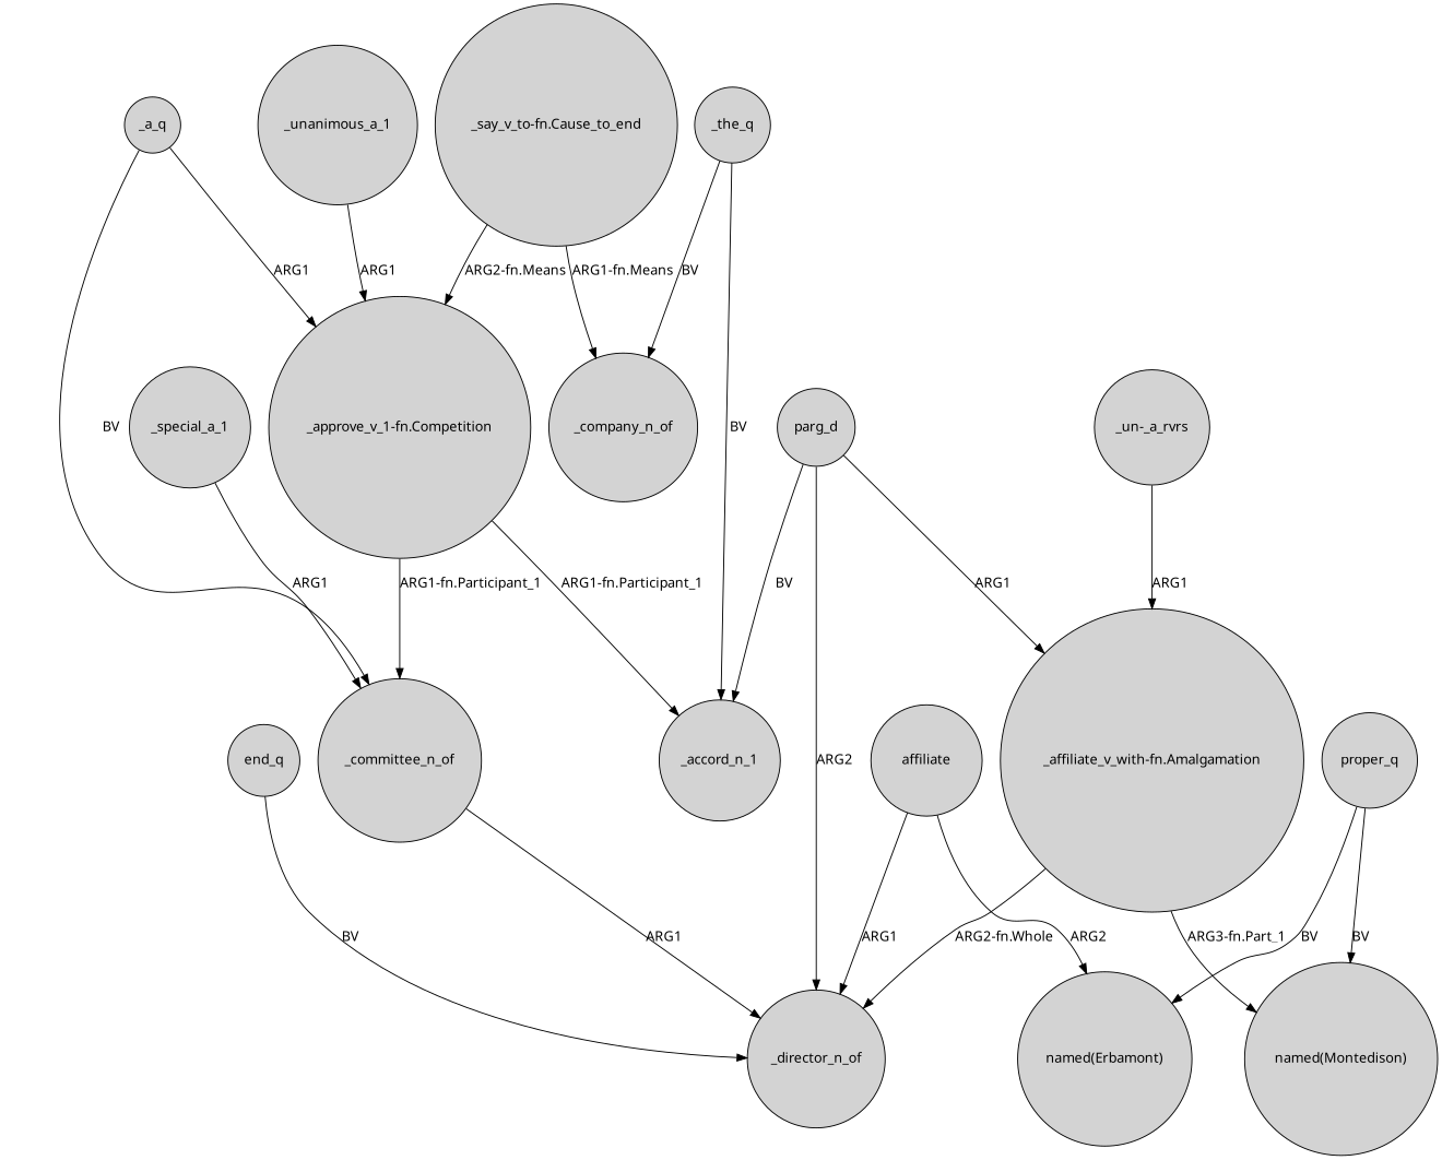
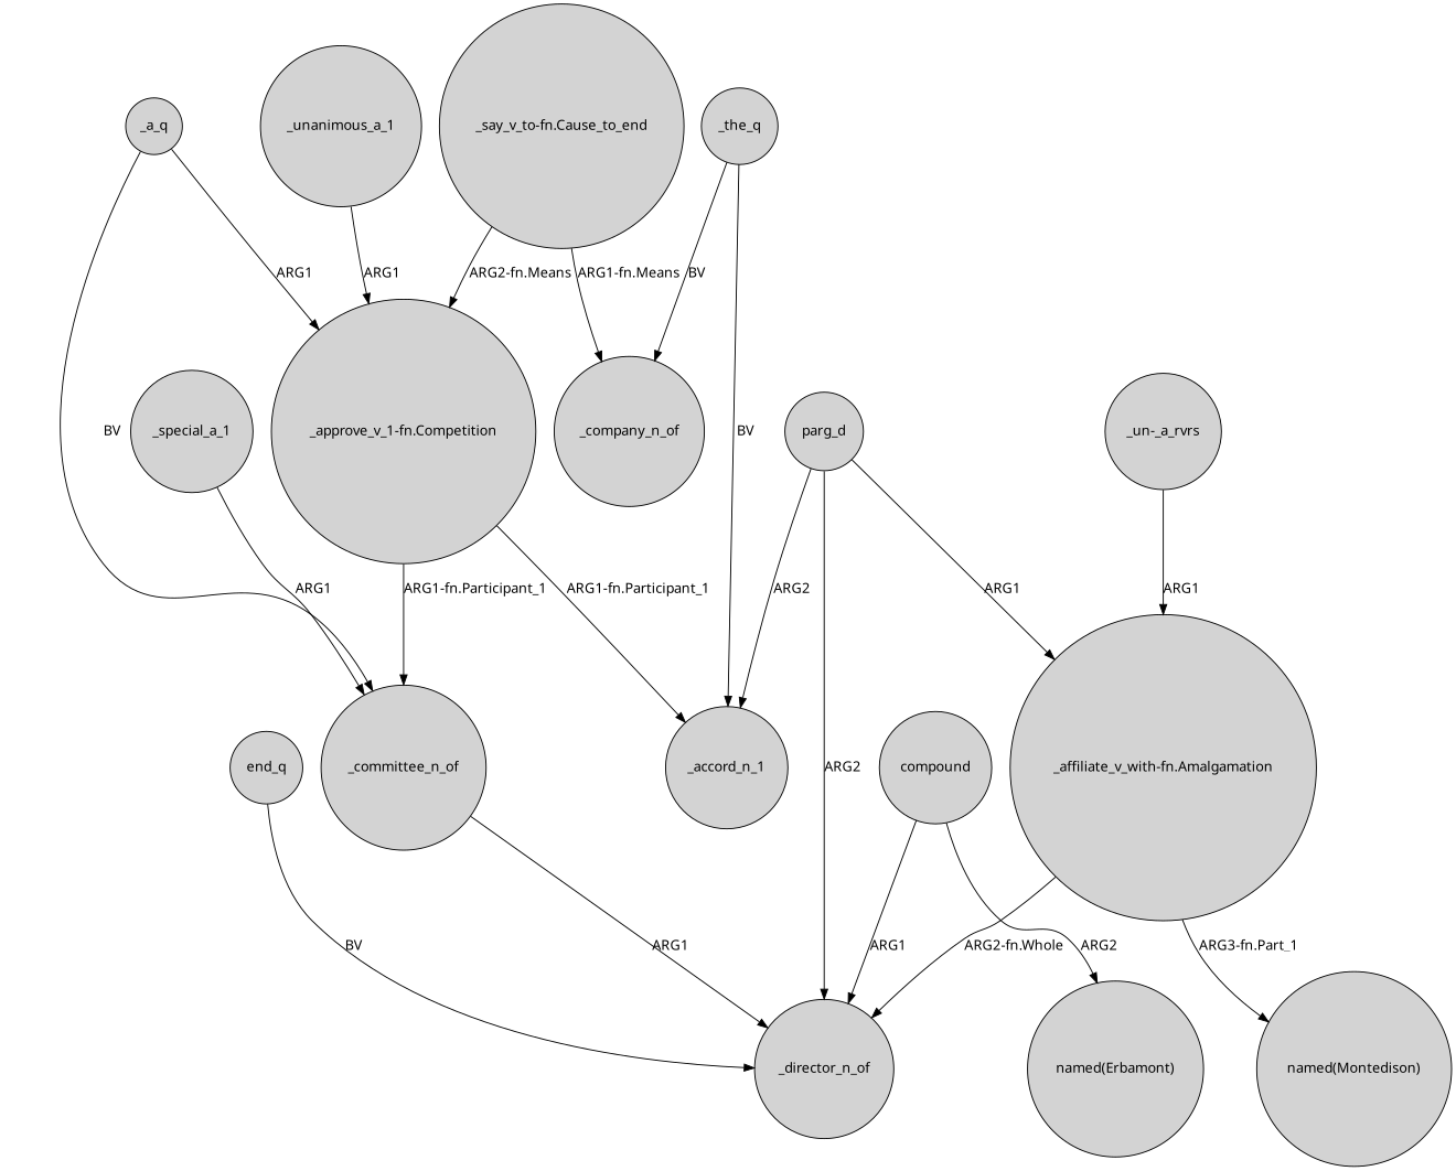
  digraph {
    fontname="Noto Sans"
    node [fontname="Noto Sans" shape=circle style=filled]
    edge [fontname="Noto Sans"]
    n1 [label=end_q]
    _director_n_of
    "_affiliate_v_with-fn.Amalgamation"
    "named(Montedison)"
    _the_q
    _accord_n_1
    _company_n_of
    "_say_v_to-fn.Cause_to_end"
    "_approve_v_1-fn.Competition"
    _committee_n_of
    parg_d
-   proper_q
    "named(Erbamont)"
    "_un-_a_rvrs"
    _special_a_1
    _a_q
    _unanimous_a_1
-   compound [label=affiliate]
+   compound
    n1 -> _director_n_of [label=BV]
    "_affiliate_v_with-fn.Amalgamation" -> _director_n_of [label="ARG2-fn.Whole"]
    "_affiliate_v_with-fn.Amalgamation" -> "named(Montedison)" [label="ARG3-fn.Part_1"]
    _the_q -> _accord_n_1 [label=BV]
    _the_q -> _company_n_of [label=BV]
    "_say_v_to-fn.Cause_to_end" -> _company_n_of [label="ARG1-fn.Means"]
    "_say_v_to-fn.Cause_to_end" -> "_approve_v_1-fn.Competition" [label="ARG2-fn.Means"]
    "_approve_v_1-fn.Competition" -> _accord_n_1 [label="ARG1-fn.Participant_1"]
    "_approve_v_1-fn.Competition" -> _committee_n_of [label="ARG1-fn.Participant_1"]
    _committee_n_of -> _director_n_of [label=ARG1]
    parg_d -> _director_n_of [label=ARG2]
    parg_d -> "_affiliate_v_with-fn.Amalgamation" [label=ARG1]
-   parg_d -> _accord_n_1 [label=BV]
-   proper_q -> "named(Montedison)" [label=BV]
-   proper_q -> "named(Erbamont)" [label=BV]
+   parg_d -> _accord_n_1 [label=ARG2]
    "_un-_a_rvrs" -> "_affiliate_v_with-fn.Amalgamation" [label=ARG1]
    _special_a_1 -> _committee_n_of [label=ARG1]
    _a_q -> "_approve_v_1-fn.Competition" [label=ARG1]
    _a_q -> _committee_n_of [label=BV]
    _unanimous_a_1 -> "_approve_v_1-fn.Competition" [label=ARG1]
    compound -> _director_n_of [label=ARG1]
    compound -> "named(Erbamont)" [label=ARG2]
  }
